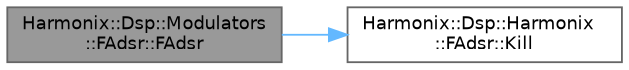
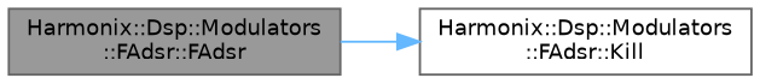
  digraph {
    rankdir=LR
    node [fontname=Helvetica fontsize=10 shape=box style=filled]
    n1 [color=gray40 fillcolor=grey60 fontcolor=black height=0.2 label="Harmonix::Dsp::Modulators\l::FAdsr::FAdsr" width=0.4]
-   n2 [color=grey40 fillcolor=white height=0.2 label="Harmonix::Dsp::Harmonix\l::FAdsr::Kill" width=0.4]
+   n2 [color=grey40 fillcolor=white height=0.2 label="Harmonix::Dsp::Modulators\l::FAdsr::Kill" width=0.4]
    n1 -> n2 [color=steelblue1 fontname=Helvetica fontsize=10 labelfontname=Helvetica labelfontsize=10 style=solid]
  }
